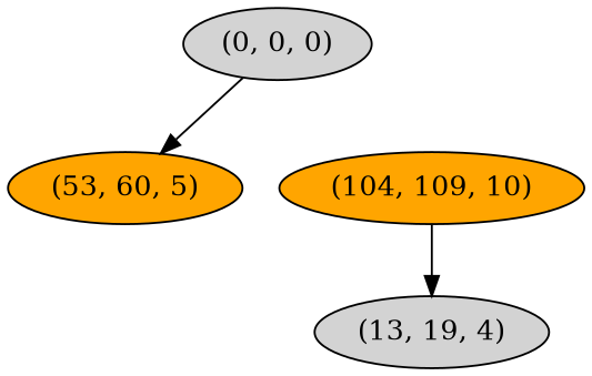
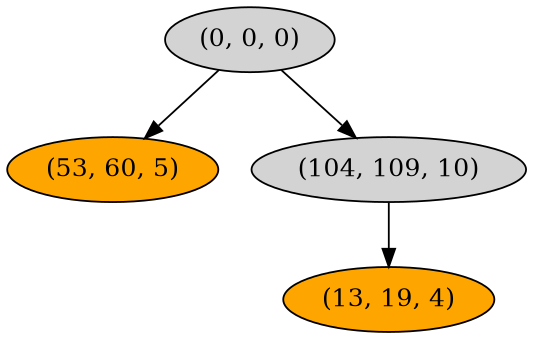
  digraph {
    node [fillcolor=orange style=filled]
    "(53, 60, 5)"
    "(0, 0, 0)" [fillcolor=lightgrey]
-   "(104, 109, 10)"
-   "(13, 19, 4)" [fillcolor=lightgrey]
+   "(104, 109, 10)" [fillcolor=lightgrey]
+   "(13, 19, 4)"
    "(0, 0, 0)" -> "(53, 60, 5)"
+   "(0, 0, 0)" -> "(104, 109, 10)"
    "(104, 109, 10)" -> "(13, 19, 4)"
  }
